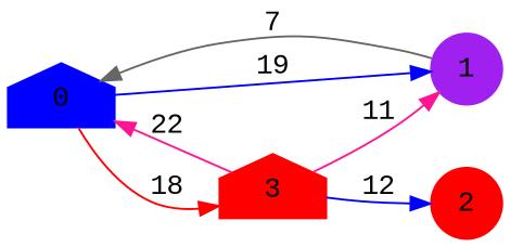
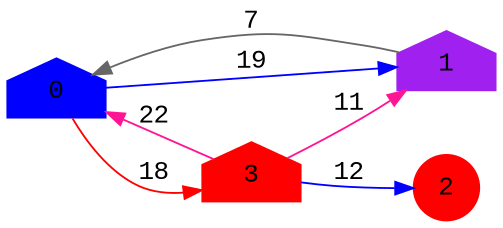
  digraph {
    rankdir=LR
    fontname="Liberation Mono"
    node [color=red fontname="Liberation Mono" shape=house style=filled]
    edge [color=blue fontname="Liberation Mono"]
    0 [color=blue]
-   1 [color=purple shape=circle]
+   1 [color=purple]
    3
    2 [shape=circle]
    0 -> 1 [label=19]
    0 -> 3 [color=red label=18]
    1 -> 0 [color=gray40 label=7]
    3 -> 0 [color=deeppink label=22]
    3 -> 1 [color=deeppink label=11]
    3 -> 2 [label=12]
  }
